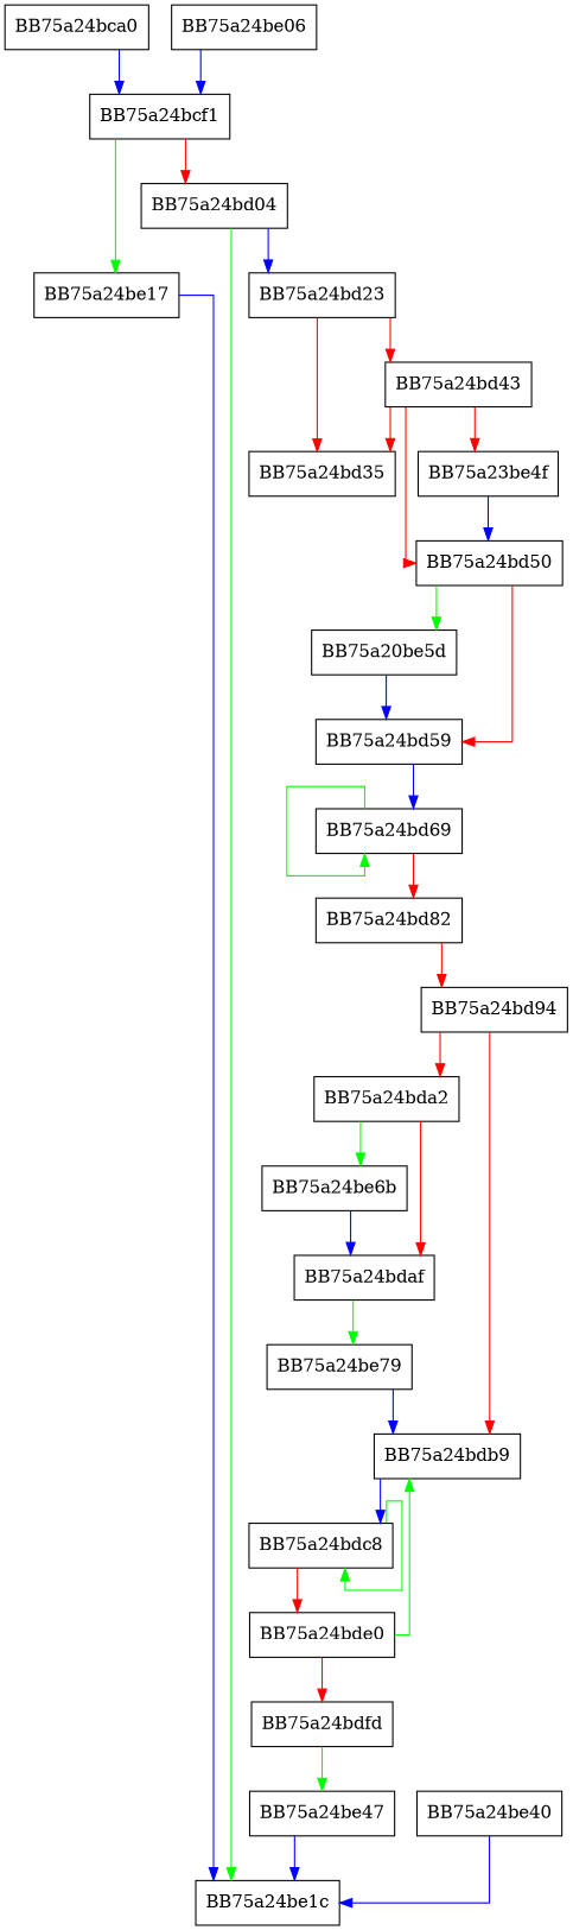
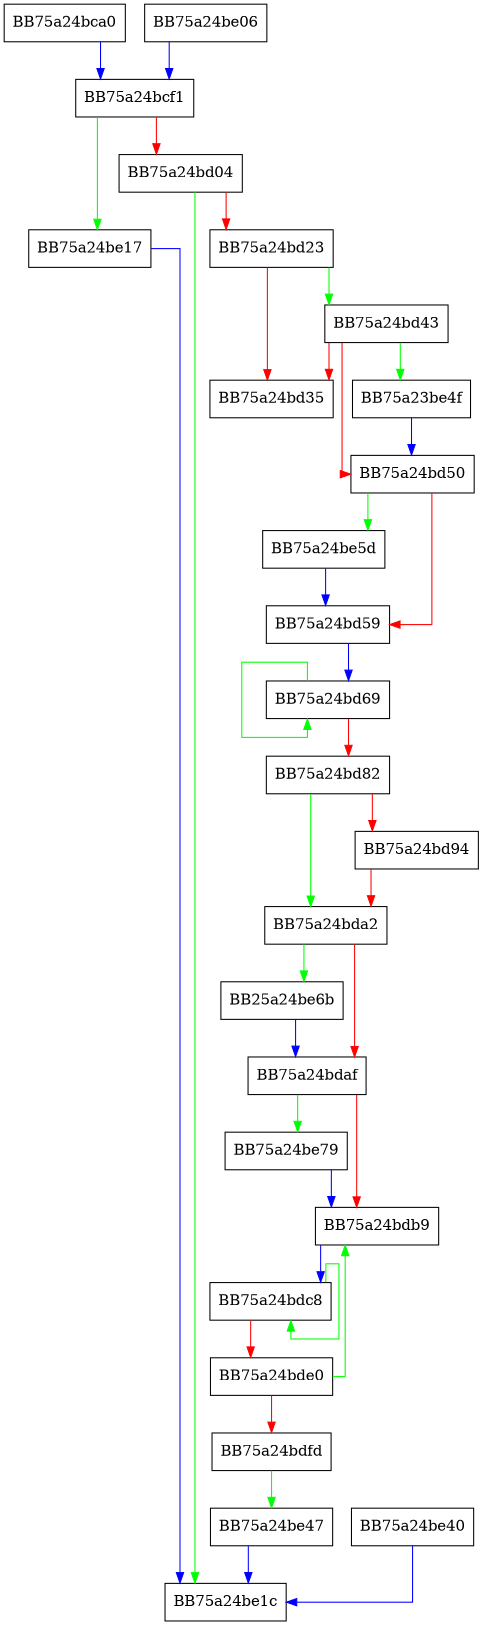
  digraph {
    splines=ortho
    node [shape=box]
    edge [color=red]
    BB75a24bca0
    BB75a24bcf1
    BB75a24be17
    BB75a24bd04
    BB75a24be1c
    BB75a24bd23
    BB75a24bd43
    BB75a24bd35
    n9 [label=BB75a23be4f]
    BB75a24bd50
-   BB75a24be5d [label=BB75a20be5d]
+   BB75a24be5d
    BB75a24bd59
    BB75a24bd69
    BB75a24bd82
    BB75a24bda2
    BB75a24bd94
-   BB75a24be6b
+   BB75a24be6b [label=BB25a24be6b]
    BB75a24bdaf
    BB75a24be79
    BB75a24bdb9
    BB75a24bdc8
    BB75a24bde0
    BB75a24bdfd
    BB75a24be40
    BB75a24be47
    BB75a24be06
    BB75a24bca0 -> BB75a24bcf1 [color=blue]
    BB75a24bcf1 -> BB75a24be17 [color=green]
    BB75a24bcf1 -> BB75a24bd04
    BB75a24be17 -> BB75a24be1c [color=blue]
    BB75a24bd04 -> BB75a24be1c [color=green]
-   BB75a24bd04 -> BB75a24bd23 [color=blue]
-   BB75a24bd23 -> BB75a24bd43
+   BB75a24bd04 -> BB75a24bd23
+   BB75a24bd23 -> BB75a24bd43 [color=green]
    BB75a24bd23 -> BB75a24bd35
    BB75a24bd43 -> BB75a24bd35
-   BB75a24bd43 -> n9
+   BB75a24bd43 -> n9 [color=green]
    BB75a24bd43 -> BB75a24bd50
    n9 -> BB75a24bd50 [color=blue]
    BB75a24bd50 -> BB75a24be5d [color=green]
    BB75a24bd50 -> BB75a24bd59
    BB75a24be5d -> BB75a24bd59 [color=blue]
    BB75a24bd59 -> BB75a24bd69 [color=blue]
    BB75a24bd69 -> BB75a24bd69 [color=green]
    BB75a24bd69 -> BB75a24bd82
+   BB75a24bd82 -> BB75a24bda2 [color=green]
    BB75a24bd82 -> BB75a24bd94
    BB75a24bda2 -> BB75a24be6b [color=green]
    BB75a24bda2 -> BB75a24bdaf
    BB75a24bd94 -> BB75a24bda2
    BB75a24be6b -> BB75a24bdaf [color=blue]
    BB75a24bdaf -> BB75a24be79 [color=green]
-   BB75a24bd94 -> BB75a24bdb9
+   BB75a24bdaf -> BB75a24bdb9
    BB75a24be79 -> BB75a24bdb9 [color=blue]
    BB75a24bdb9 -> BB75a24bdc8 [color=blue]
    BB75a24bdc8 -> BB75a24bdc8 [color=green]
    BB75a24bdc8 -> BB75a24bde0
    BB75a24bde0 -> BB75a24bdb9 [color=green]
    BB75a24bde0 -> BB75a24bdfd
    BB75a24bdfd -> BB75a24be47 [color=green]
    BB75a24be40 -> BB75a24be1c [color=blue]
    BB75a24be47 -> BB75a24be1c [color=blue]
    BB75a24be06 -> BB75a24bcf1 [color=blue]
  }
